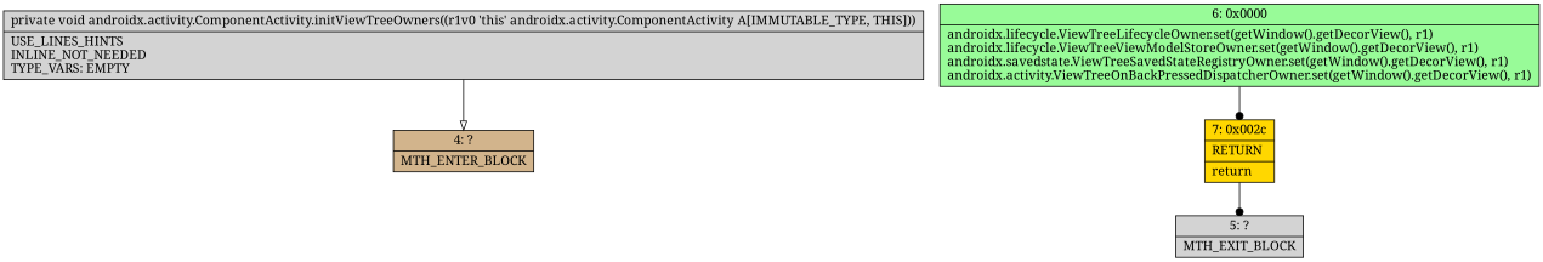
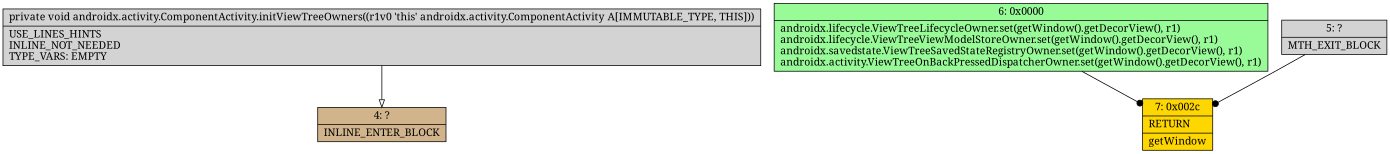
  digraph {
    fontname="Noto Serif"
    node [fillcolor=lightgrey fontname="Noto Serif" shape=record style=filled]
    edge [arrowhead=dot fontname="Noto Serif"]
-   n1 [fillcolor=tan label="{4\:\ ?|MTH_ENTER_BLOCK\l}"]
+   n1 [fillcolor=tan label="{4\:\ ?|INLINE_ENTER_BLOCK\l}"]
    n2 [fillcolor=palegreen label="{6\:\ 0x0000|androidx.lifecycle.ViewTreeLifecycleOwner.set(getWindow().getDecorView(), r1)\landroidx.lifecycle.ViewTreeViewModelStoreOwner.set(getWindow().getDecorView(), r1)\landroidx.savedstate.ViewTreeSavedStateRegistryOwner.set(getWindow().getDecorView(), r1)\landroidx.activity.ViewTreeOnBackPressedDispatcherOwner.set(getWindow().getDecorView(), r1)\l}"]
-   n3 [fillcolor=gold label="{7\:\ 0x002c|RETURN\l|return\l}"]
+   n3 [fillcolor=gold label="{7\:\ 0x002c|RETURN\l|getWindow\l}"]
    n4 [label="{5\:\ ?|MTH_EXIT_BLOCK\l}"]
    n5 [label="{private void androidx.activity.ComponentActivity.initViewTreeOwners((r1v0 'this' androidx.activity.ComponentActivity A[IMMUTABLE_TYPE, THIS]))  | USE_LINES_HINTS\lINLINE_NOT_NEEDED\lTYPE_VARS: EMPTY\l}"]
    n2 -> n3
-   n3 -> n4
+   n4 -> n3
    n5 -> n1 [arrowhead=onormal]
  }
